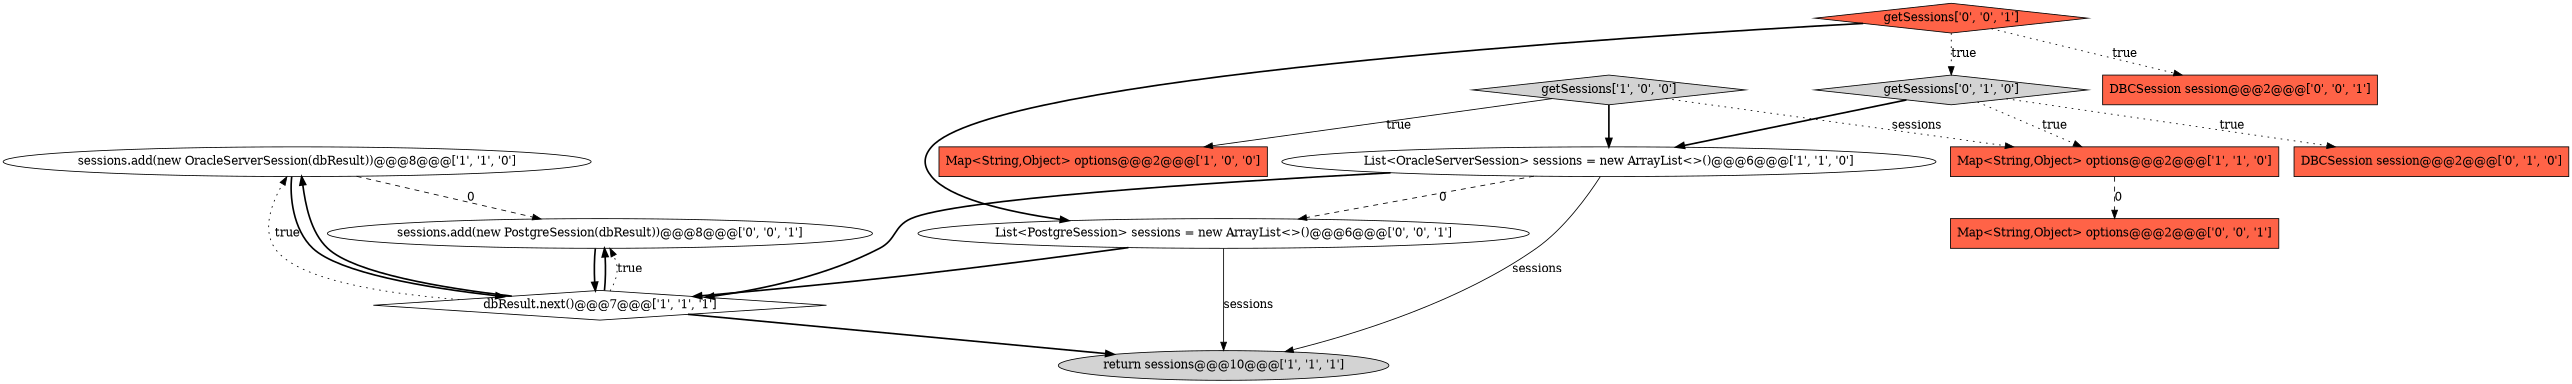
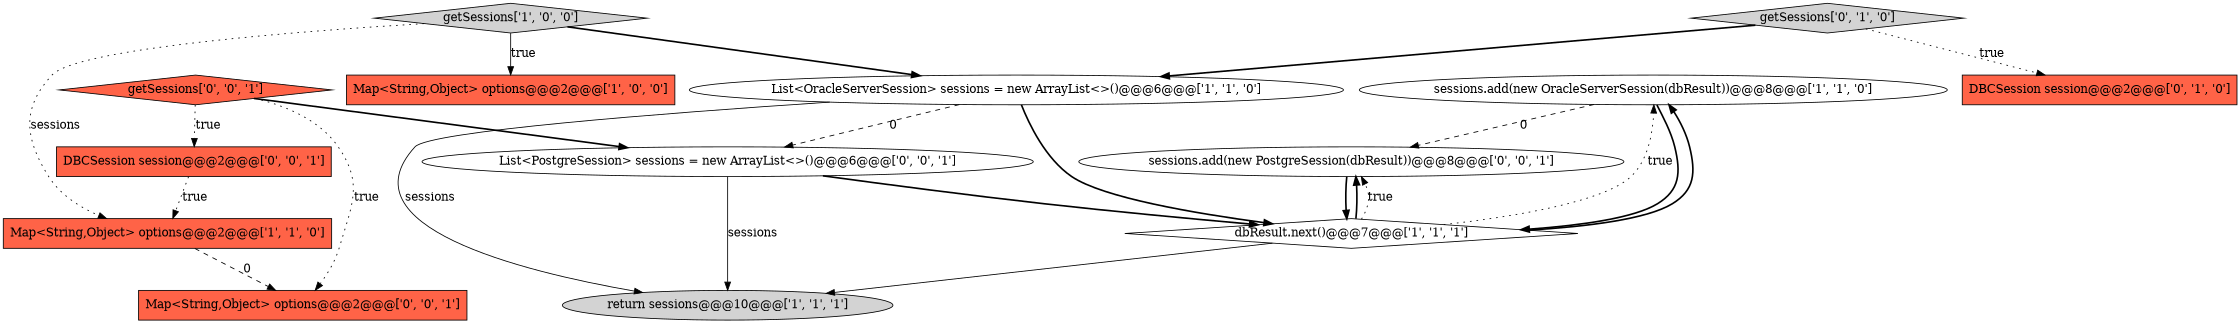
  digraph {
    node [fillcolor=tomato shape=ellipse style=filled]
    edge [style=bold]
    n1 [fillcolor=white label="sessions.add(new OracleServerSession(dbResult))@@@8@@@['1', '1', '0']"]
    n2 [fillcolor=white label="sessions.add(new PostgreSession(dbResult))@@@8@@@['0', '0', '1']"]
    n3 [fillcolor=white label="dbResult.next()@@@7@@@['1', '1', '1']" shape=diamond]
    n4 [fillcolor=lightgray label="return sessions@@@10@@@['1', '1', '1']"]
    n5 [fillcolor=lightgray label="getSessions['1', '0', '0']" shape=diamond]
    n6 [fillcolor=white label="List<OracleServerSession> sessions = new ArrayList<>()@@@6@@@['1', '1', '0']"]
    n7 [label="Map<String,Object> options@@@2@@@['1', '1', '0']" shape=box]
    n8 [label="Map<String,Object> options@@@2@@@['1', '0', '0']" shape=box]
    n9 [fillcolor=white label="List<PostgreSession> sessions = new ArrayList<>()@@@6@@@['0', '0', '1']"]
    n10 [label="Map<String,Object> options@@@2@@@['0', '0', '1']" shape=box]
    n11 [label="DBCSession session@@@2@@@['0', '1', '0']" shape=box]
    n12 [fillcolor=lightgray label="getSessions['0', '1', '0']" shape=diamond]
    n13 [label="getSessions['0', '0', '1']" shape=diamond]
    n14 [label="DBCSession session@@@2@@@['0', '0', '1']" shape=box]
    n1 -> n2 [label=0 style=dashed]
    n1 -> n3
    n2 -> n3
    n3 -> n1
    n3 -> n1 [label=true style=dotted]
    n3 -> n2
    n3 -> n2 [label=true style=dotted]
-   n3 -> n4
+   n3 -> n4 [style=solid]
    n5 -> n6
    n5 -> n7 [label=sessions style=dotted]
    n5 -> n8 [label=true style=solid]
    n6 -> n3
    n6 -> n4 [label=sessions style=solid]
    n6 -> n9 [label=0 style=dashed]
    n7 -> n10 [label=0 style=dashed]
    n9 -> n3
    n9 -> n4 [label=sessions style=solid]
    n12 -> n6
-   n12 -> n7 [label=true style=dotted]
+   n14 -> n7 [label=true style=dotted]
    n12 -> n11 [label=true style=dotted]
    n13 -> n9
-   n13 -> n12 [label=true style=dotted]
+   n13 -> n10 [label=true style=dotted]
    n13 -> n14 [label=true style=dotted]
  }
